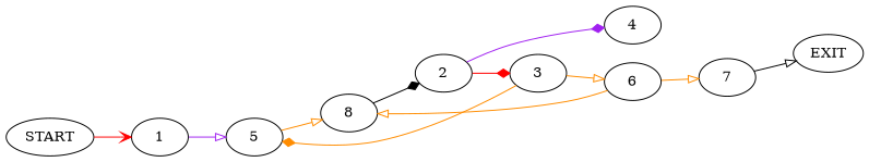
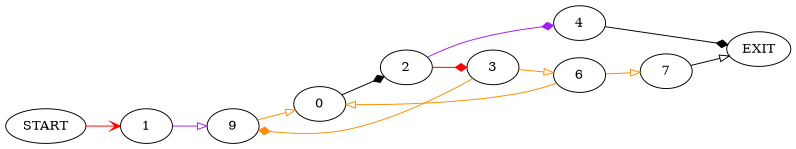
  digraph {
    rankdir=LR
    edge [arrowhead=onormal color=darkorange]
    n1 [label=START]
    1
-   5
+   5 [label=9]
    2
    3
    4
    6
    n8 [label=EXIT]
-   8
+   8 [label=0]
    7
    n1 -> 1 [arrowhead=vee color=red]
    1 -> 5 [color=purple]
    5 -> 8
    2 -> 3 [arrowhead=diamond color=red]
    2 -> 4 [arrowhead=diamond color=purple]
    3 -> 5 [arrowhead=diamond]
    3 -> 6
+   4 -> n8 [arrowhead=diamond color=black]
    6 -> 8
    6 -> 7
    8 -> 2 [arrowhead=diamond color=black]
    7 -> n8 [color=black]
  }
